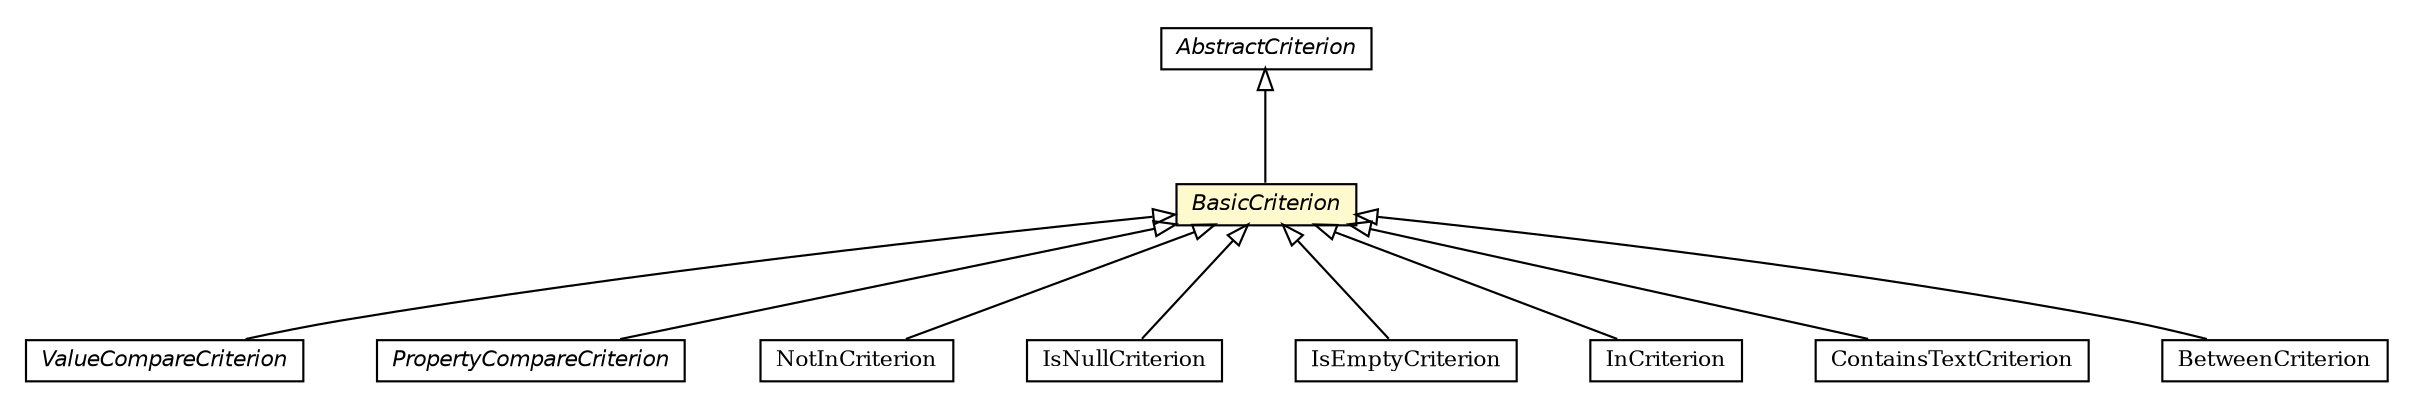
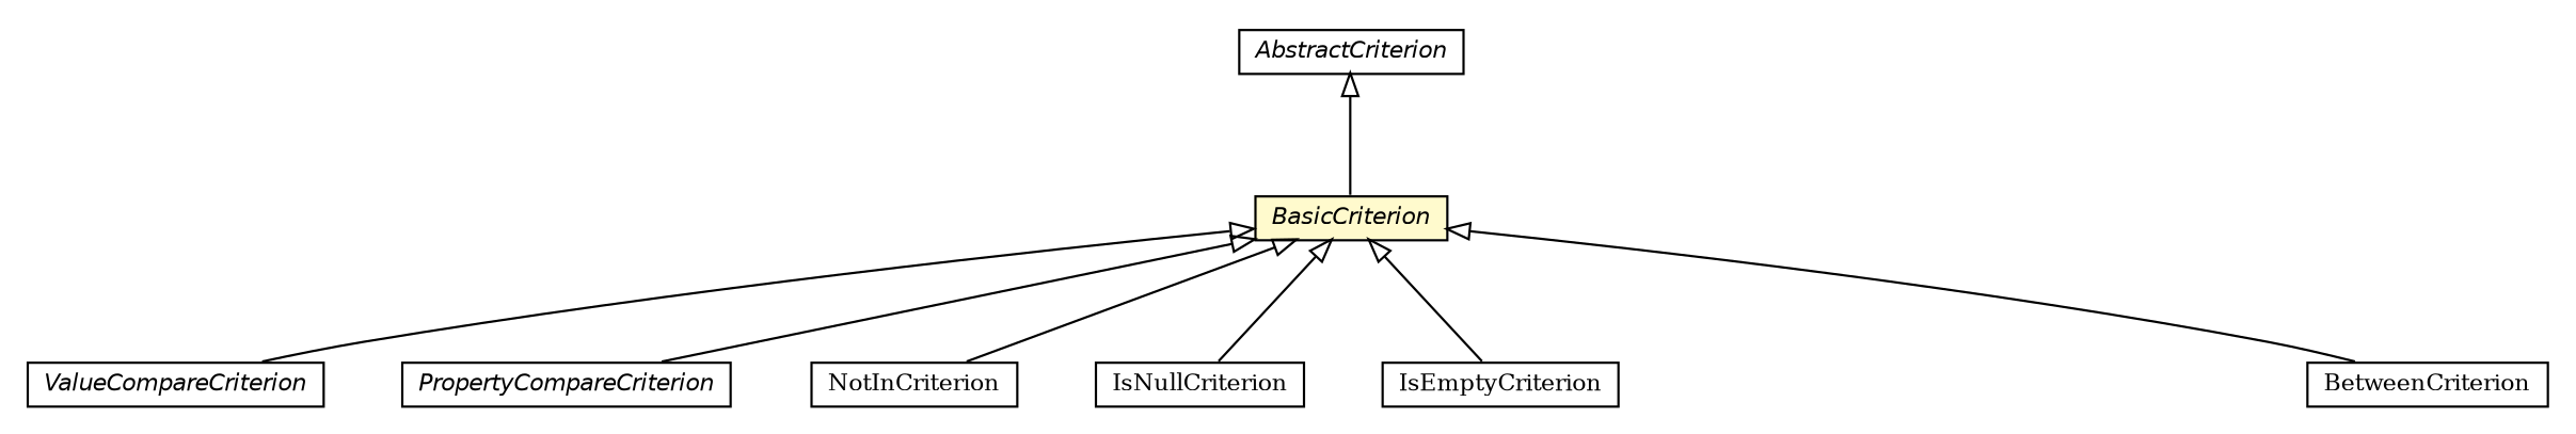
  digraph {
    fontname="DejaVu Serif"
    nodesep=0.25
    ranksep=0.5
    node [fontcolor=black fontname="DejaVu Serif" fontsize=10.0 shape=plaintext]
    edge [arrowtail=empty dir=back fontname="DejaVu Serif" fontsize=10 headport=p labelfontname=Helvetica labelfontsize=10 tailport=p]
    n1 [label=<<table title="org.dayatang.domain.internal.ValueCompareCriterion" border="0" cellborder="1" cellspacing="0" cellpadding="2" port="p" href="./ValueCompareCriterion.html"> 		<tr><td><table border="0" cellspacing="0" cellpadding="1"> <tr><td align="center" balign="center"><font face="Helvetica-Oblique"> ValueCompareCriterion </font></td></tr> 		</table></td></tr> 		</table>>]
    n2 [label=<<table title="org.dayatang.domain.internal.PropertyCompareCriterion" border="0" cellborder="1" cellspacing="0" cellpadding="2" port="p" href="./PropertyCompareCriterion.html"> 		<tr><td><table border="0" cellspacing="0" cellpadding="1"> <tr><td align="center" balign="center"><font face="Helvetica-Oblique"> PropertyCompareCriterion </font></td></tr> 		</table></td></tr> 		</table>>]
    n3 [label=<<table title="org.dayatang.domain.internal.NotInCriterion" border="0" cellborder="1" cellspacing="0" cellpadding="2" port="p" href="./NotInCriterion.html"> 		<tr><td><table border="0" cellspacing="0" cellpadding="1"> <tr><td align="center" balign="center"> NotInCriterion </td></tr> 		</table></td></tr> 		</table>>]
    n4 [label=<<table title="org.dayatang.domain.internal.IsNullCriterion" border="0" cellborder="1" cellspacing="0" cellpadding="2" port="p" href="./IsNullCriterion.html"> 		<tr><td><table border="0" cellspacing="0" cellpadding="1"> <tr><td align="center" balign="center"> IsNullCriterion </td></tr> 		</table></td></tr> 		</table>>]
    n5 [label=<<table title="org.dayatang.domain.internal.IsEmptyCriterion" border="0" cellborder="1" cellspacing="0" cellpadding="2" port="p" href="./IsEmptyCriterion.html"> 		<tr><td><table border="0" cellspacing="0" cellpadding="1"> <tr><td align="center" balign="center"> IsEmptyCriterion </td></tr> 		</table></td></tr> 		</table>>]
-   n6 [label=<<table title="org.dayatang.domain.internal.InCriterion" border="0" cellborder="1" cellspacing="0" cellpadding="2" port="p" href="./InCriterion.html"> 		<tr><td><table border="0" cellspacing="0" cellpadding="1"> <tr><td align="center" balign="center"> InCriterion </td></tr> 		</table></td></tr> 		</table>>]
-   n7 [label=<<table title="org.dayatang.domain.internal.ContainsTextCriterion" border="0" cellborder="1" cellspacing="0" cellpadding="2" port="p" href="./ContainsTextCriterion.html"> 		<tr><td><table border="0" cellspacing="0" cellpadding="1"> <tr><td align="center" balign="center"> ContainsTextCriterion </td></tr> 		</table></td></tr> 		</table>>]
    n8 [label=<<table title="org.dayatang.domain.internal.BetweenCriterion" border="0" cellborder="1" cellspacing="0" cellpadding="2" port="p" href="./BetweenCriterion.html"> 		<tr><td><table border="0" cellspacing="0" cellpadding="1"> <tr><td align="center" balign="center"> BetweenCriterion </td></tr> 		</table></td></tr> 		</table>>]
    n9 [label=<<table title="org.dayatang.domain.internal.BasicCriterion" border="0" cellborder="1" cellspacing="0" cellpadding="2" port="p" bgcolor="lemonChiffon" href="./BasicCriterion.html"> 		<tr><td><table border="0" cellspacing="0" cellpadding="1"> <tr><td align="center" balign="center"><font face="Helvetica-Oblique"> BasicCriterion </font></td></tr> 		</table></td></tr> 		</table>>]
    n10 [label=<<table title="org.dayatang.domain.internal.AbstractCriterion" border="0" cellborder="1" cellspacing="0" cellpadding="2" port="p" href="./AbstractCriterion.html"> 		<tr><td><table border="0" cellspacing="0" cellpadding="1"> <tr><td align="center" balign="center"><font face="Helvetica-Oblique"> AbstractCriterion </font></td></tr> 		</table></td></tr> 		</table>>]
    n9 -> n1
    n9 -> n2
    n9 -> n3
    n9 -> n4
    n9 -> n5
-   n9 -> n6
-   n9 -> n7
    n9 -> n8
    n10 -> n9
  }
